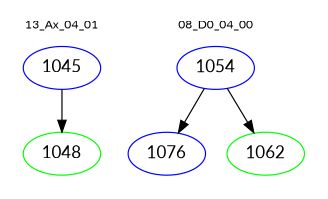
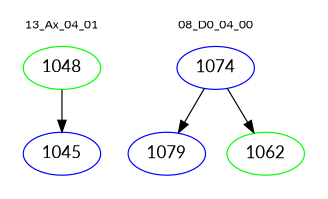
  digraph {
    fontname=Lato
    node [color=blue fontname=Lato]
    edge [color=black fontname=Lato]
    n1 [label=1045]
    n2 [color=green label=1048]
-   n3 [label=1054]
-   n4 [label=1076]
+   n3 [label=1074]
+   n4 [label=1079]
    n5 [color=green label=1062]
    subgraph cluster_1 {
      color=white
      fontsize=10
      label="13_Ax_04_01"
      n1
      n2
    }
    subgraph cluster_2 {
      color=white
      fontsize=10
      label="08_D0_04_00"
      n3
      n4
      n5
    }
-   n1 -> n2
+   n2 -> n1
    n3 -> n4
    n3 -> n5
  }
